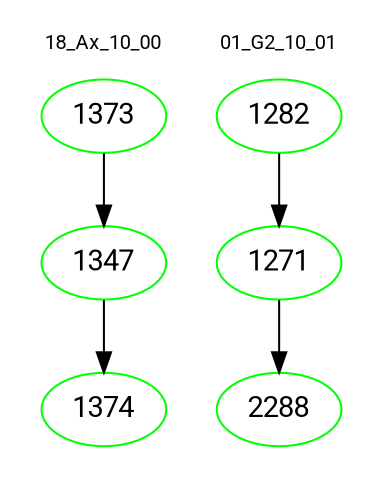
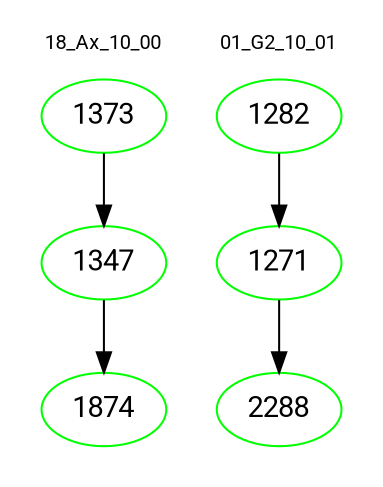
  digraph {
    fontname=Roboto
    node [color=green fontname=Roboto]
    edge [color=black fontname=Roboto]
    n1 [label=1373]
    n2 [label=1347]
-   n3 [label=1374]
+   n3 [label=1874]
    n4 [label=1282]
    n5 [label=1271]
    n6 [label=2288]
    subgraph cluster_1 {
      color=white
      fontsize=10
      label="18_Ax_10_00"
      n1
      n2
      n3
    }
    subgraph cluster_2 {
      color=white
      fontsize=10
      label="01_G2_10_01"
      n4
      n5
      n6
    }
    n1 -> n2
    n2 -> n3
    n4 -> n5
    n5 -> n6
  }
